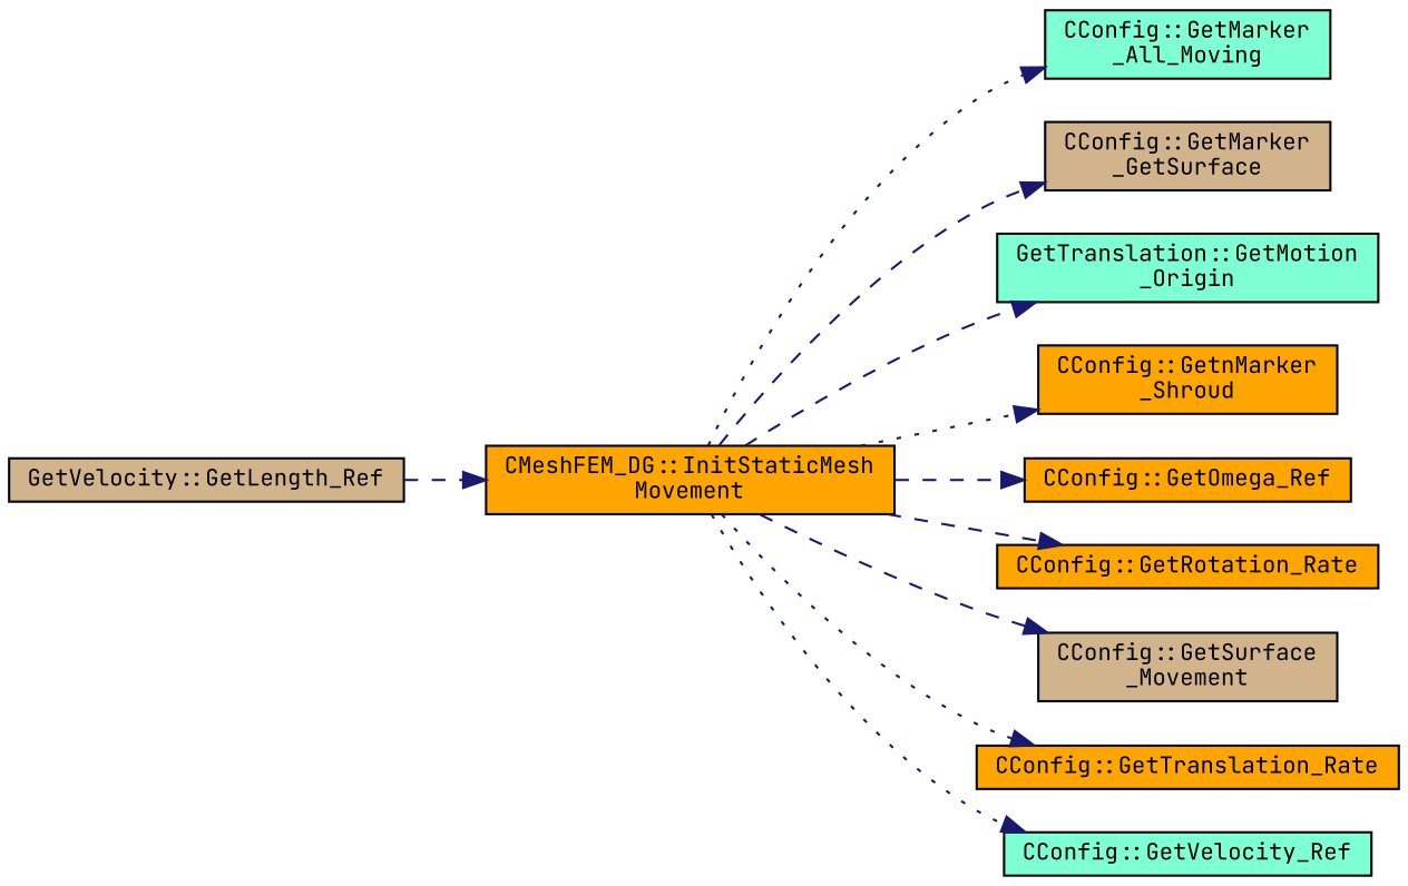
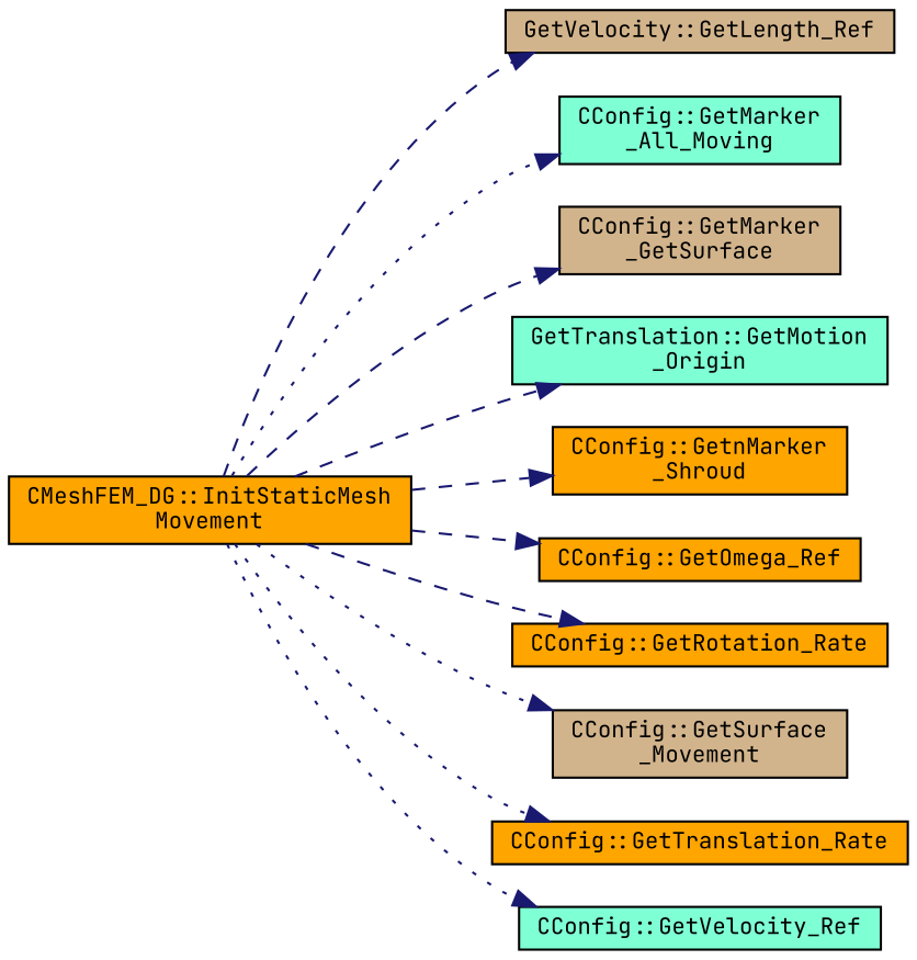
  digraph {
    fontname="JetBrains Mono"
    rankdir=LR
    node [color=black fillcolor=orange fontname="JetBrains Mono" fontsize=10 shape=record style=filled]
    edge [color=midnightblue fontname="JetBrains Mono" fontsize=10 labelfontname=Helvetica labelfontsize=10 style=dashed]
    n1 [fontcolor=black height=0.2 label="CMeshFEM_DG::InitStaticMesh\lMovement" width=0.4]
    n2 [fillcolor=tan height=0.2 label="GetVelocity::GetLength_Ref" width=0.4]
    n3 [fillcolor=aquamarine height=0.2 label="CConfig::GetMarker\l_All_Moving" width=0.4]
    n4 [fillcolor=tan height=0.2 label="CConfig::GetMarker\l_GetSurface" width=0.4]
    n5 [fillcolor=aquamarine height=0.2 label="GetTranslation::GetMotion\l_Origin" width=0.4]
    n6 [height=0.2 label="CConfig::GetnMarker\l_Shroud" width=0.4]
    n7 [height=0.2 label="CConfig::GetOmega_Ref" width=0.4]
    n8 [height=0.2 label="CConfig::GetRotation_Rate" width=0.4]
    n9 [fillcolor=tan height=0.2 label="CConfig::GetSurface\l_Movement" width=0.4]
    n10 [height=0.2 label="CConfig::GetTranslation_Rate" width=0.4]
    n11 [fillcolor=aquamarine height=0.2 label="CConfig::GetVelocity_Ref" width=0.4]
-   n2 -> n1
+   n1 -> n2
    n1 -> n3 [style=dotted]
    n1 -> n4
    n1 -> n5
-   n1 -> n6 [style=dotted]
+   n1 -> n6
    n1 -> n7
    n1 -> n8
-   n1 -> n9
+   n1 -> n9 [style=dotted]
    n1 -> n10 [style=dotted]
    n1 -> n11 [style=dotted]
  }
